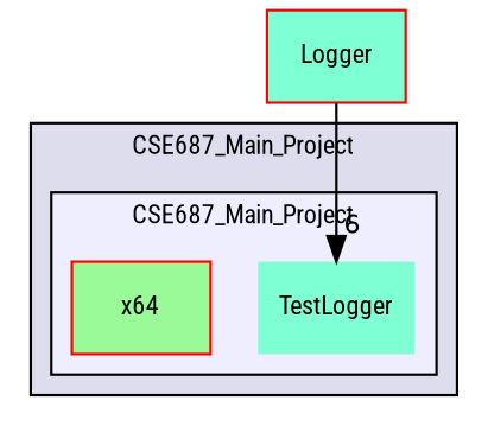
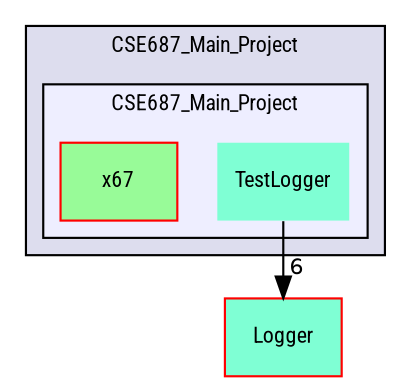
  digraph {
    compound=true
    fontname="Roboto Condensed"
    node [fontname="Roboto Condensed" fontsize=10 shape=box style=filled fillcolor=aquamarine color=red]
    n1 [label=TestLogger shape=plaintext color=""]
-   n2 [fillcolor=palegreen label=x64]
+   n2 [fillcolor=palegreen label=x67]
    n3 [label=Logger]
    subgraph cluster_1 {
      bgcolor="#ddddee"
      fontsize=10
      label=CSE687_Main_Project
      pencolor=black
      subgraph cluster_2 {
        bgcolor="#eeeeff"
        fontsize=10
        pencolor=black
        n1
        n2
      }
    }
-   n3 -> n1 [headlabel=6 labeldistance=1.5 labelfontname=Helvetica labelfontsize=10 fontname="Roboto Condensed"]
+   n1 -> n3 [headlabel=6 labeldistance=1.5 labelfontname=Helvetica labelfontsize=10 fontname="Roboto Condensed"]
  }
